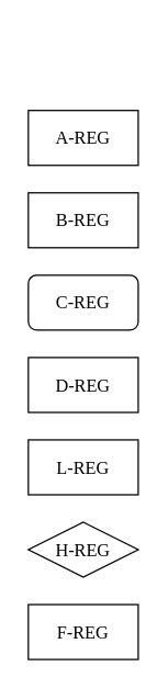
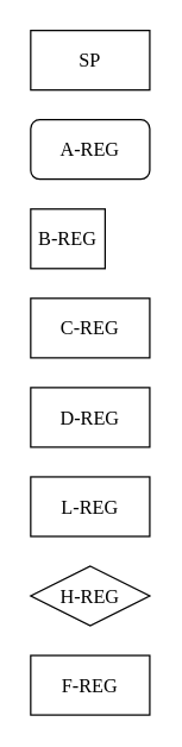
  <mxCell id="0" />
  <mxCell id="1" parent="0" />
- <mxCell id="2" value="A-REG" style="rounded=0;whiteSpace=wrap;html=1;fontFamily=jetbrains mono;fontSize=13;" vertex="1" parent="1"><mxGeometry x="20" y="80" width="80" height="40" as="geometry" /></mxCell>
- <mxCell id="3" value="B-REG" style="rounded=0;whiteSpace=wrap;html=1;fontFamily=jetbrains mono;fontSize=13;" vertex="1" parent="1"><mxGeometry x="20" y="140" width="80" height="40" as="geometry" /></mxCell>
- <mxCell id="4" value="C-REG" style="whiteSpace=wrap;html=1;fontFamily=jetbrains mono;fontSize=13;rounded=1;" vertex="1" parent="1"><mxGeometry x="20" y="200" width="80" height="40" as="geometry" /></mxCell>
+ <mxCell id="2" value="A-REG" style="whiteSpace=wrap;html=1;fontFamily=jetbrains mono;fontSize=13;rounded=1;" vertex="1" parent="1"><mxGeometry x="20" y="80" width="80" height="40" as="geometry" /></mxCell>
+ <mxCell id="3" value="B-REG" style="rounded=0;whiteSpace=wrap;html=1;fontFamily=jetbrains mono;fontSize=13;" vertex="1" parent="1"><mxGeometry x="20" y="140" width="50" height="40" as="geometry" /></mxCell>
+ <mxCell id="4" value="C-REG" style="rounded=0;whiteSpace=wrap;html=1;fontFamily=jetbrains mono;fontSize=13;" vertex="1" parent="1"><mxGeometry x="20" y="200" width="80" height="40" as="geometry" /></mxCell>
  <mxCell id="5" value="D-REG" style="rounded=0;whiteSpace=wrap;html=1;fontFamily=jetbrains mono;fontSize=13;" vertex="1" parent="1"><mxGeometry x="20" y="260" width="80" height="40" as="geometry" /></mxCell>
+ <mxCell id="6" value="SP" style="rounded=0;whiteSpace=wrap;html=1;fontFamily=jetbrains mono;fontSize=13;" vertex="1" parent="1"><mxGeometry x="20" y="20" width="80" height="40" as="geometry" /></mxCell>
  <mxCell id="7" value="L-REG" style="rounded=0;whiteSpace=wrap;html=1;fontFamily=jetbrains mono;fontSize=13;" vertex="1" parent="1"><mxGeometry x="20" y="320" width="80" height="40" as="geometry" /></mxCell>
  <mxCell id="8" value="H-REG" style="rhombus;whiteSpace=wrap;html=1;fontFamily=jetbrains mono;fontSize=13;" vertex="1" parent="1"><mxGeometry x="20" y="380" width="80" height="40" as="geometry" /></mxCell>
  <mxCell id="9" value="F-REG" style="rounded=0;whiteSpace=wrap;html=1;fontFamily=jetbrains mono;fontSize=13;" vertex="1" parent="1"><mxGeometry x="20" y="440" width="80" height="40" as="geometry" /></mxCell>
